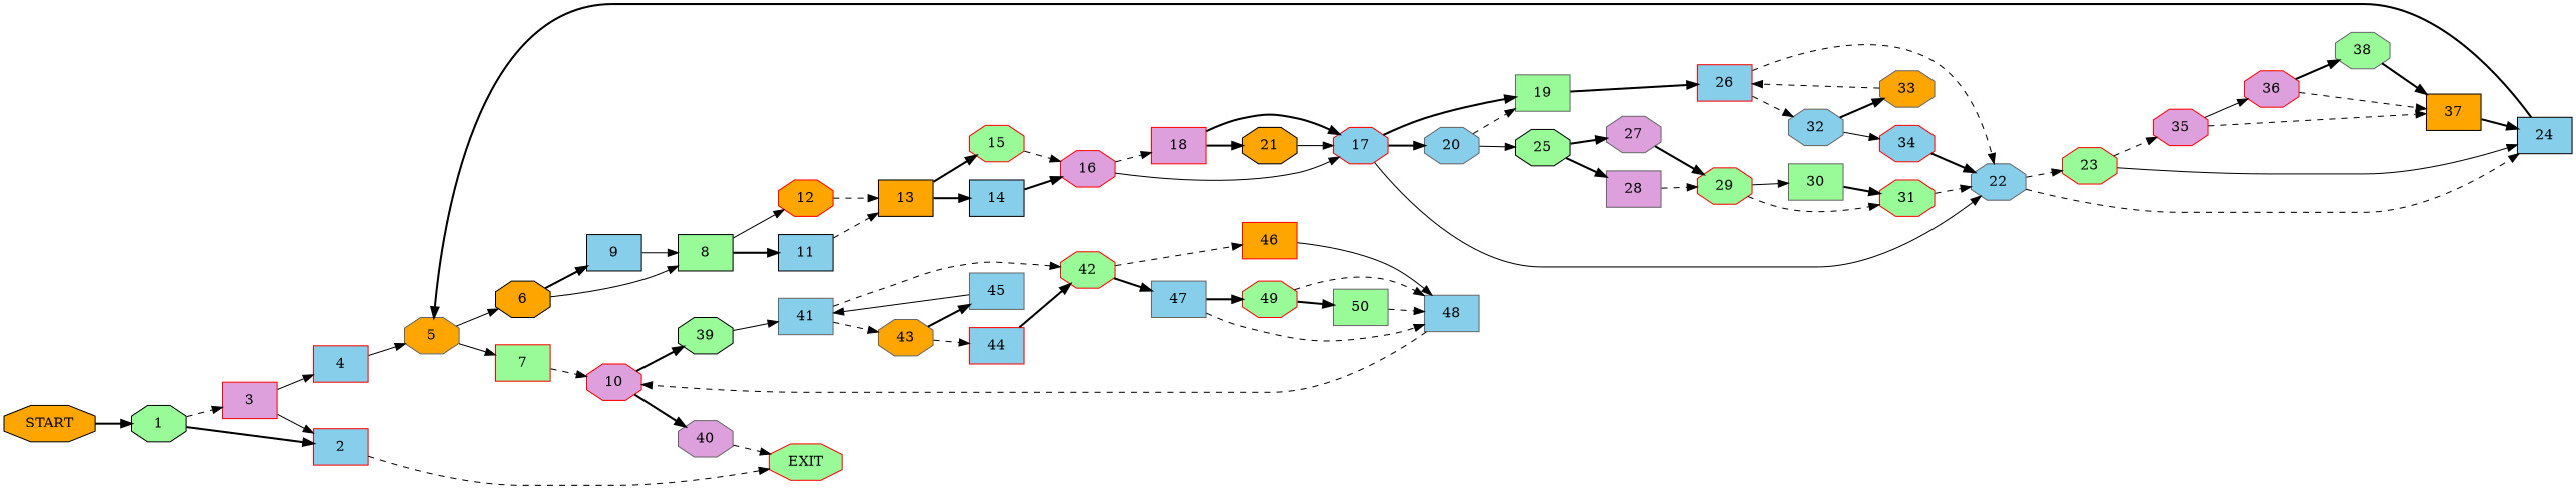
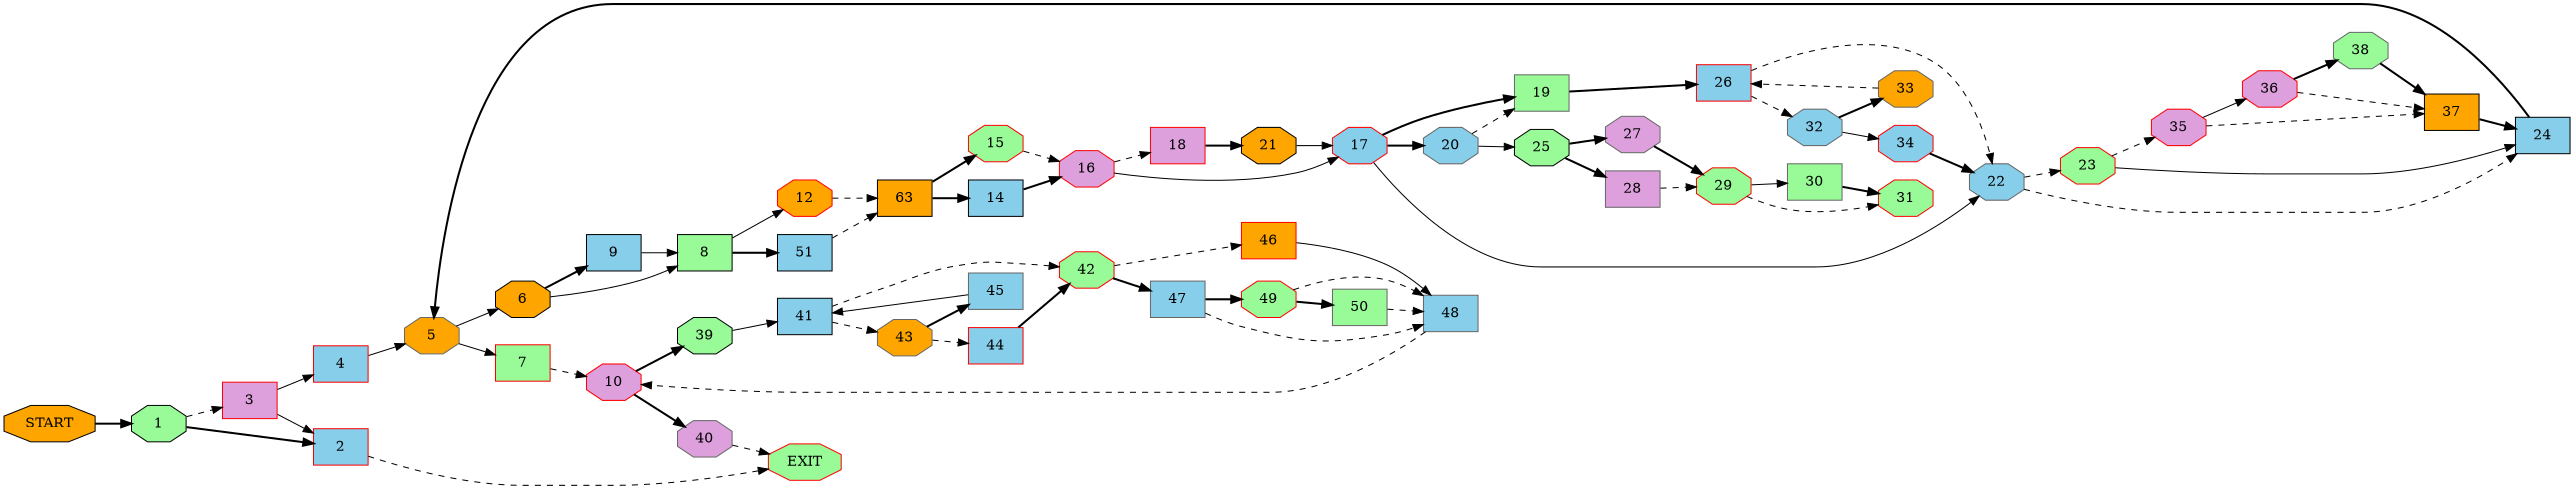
  digraph {
    rankdir=LR
    node [color=red fillcolor=skyblue shape=octagon style=filled]
    edge [style=bold]
    n1 [color=black fillcolor=orange label=START]
    1 [color=black fillcolor=palegreen]
    2 [shape=box]
    3 [fillcolor=plum shape=box]
    n5 [fillcolor=palegreen label=EXIT]
    4 [shape=box]
    5 [color=gray40 fillcolor=orange]
    6 [color=black fillcolor=orange]
    7 [fillcolor=palegreen shape=box]
    8 [color=black fillcolor=palegreen shape=box]
    9 [color=black shape=box]
    10 [fillcolor=plum]
-   11 [color=black shape=box]
+   11 [color=black shape=box label=51]
    12 [fillcolor=orange]
    39 [color=black fillcolor=palegreen]
    40 [color=gray40 fillcolor=plum]
-   13 [color=black fillcolor=orange shape=box]
-   41 [color=gray40 shape=box]
+   13 [color=black fillcolor=orange shape=box label=63]
+   41 [color=black shape=box]
    14 [color=black shape=box]
    15 [fillcolor=palegreen]
    16 [fillcolor=plum]
    17
    18 [fillcolor=plum shape=box]
    19 [color=gray40 fillcolor=palegreen shape=box]
    20 [color=gray40]
    22 [color=gray40]
    21 [color=black fillcolor=orange]
    26 [shape=box]
    25 [color=black fillcolor=palegreen]
    32 [color=gray40]
    27 [color=gray40 fillcolor=plum]
    28 [color=gray40 fillcolor=plum shape=box]
    23 [fillcolor=palegreen]
    24 [color=black shape=box]
    35 [fillcolor=plum]
    36 [fillcolor=plum]
    37 [color=black fillcolor=orange shape=box]
    29 [fillcolor=palegreen]
    33 [color=gray40 fillcolor=orange]
    34
    30 [color=gray40 fillcolor=palegreen shape=box]
    31 [fillcolor=palegreen]
    38 [color=gray40 fillcolor=palegreen]
    42 [fillcolor=palegreen]
    43 [color=gray40 fillcolor=orange]
    46 [fillcolor=orange shape=box]
    47 [color=gray40 shape=box]
    44 [shape=box]
    45 [color=gray40 shape=box]
    48 [color=gray40 shape=box]
    49 [fillcolor=palegreen]
    50 [color=gray40 fillcolor=palegreen shape=box]
    n1 -> 1
    1 -> 2
    1 -> 3 [style=dashed]
    2 -> n5 [style=dashed]
    3 -> 2 [style=solid]
    3 -> 4 [style=solid]
    4 -> 5 [style=solid]
    5 -> 6 [style=solid]
    5 -> 7 [style=solid]
    6 -> 8 [style=solid]
    6 -> 9
    7 -> 10 [style=dashed]
    8 -> 11
    8 -> 12 [style=solid]
    9 -> 8 [style=solid]
    10 -> 39
    10 -> 40
    11 -> 13 [style=dashed]
    12 -> 13 [style=dashed]
    39 -> 41 [style=solid]
    40 -> n5 [style=dashed]
    13 -> 14
    13 -> 15
    41 -> 42 [style=dashed]
    41 -> 43 [style=dashed]
    14 -> 16
    15 -> 16 [style=dashed]
    16 -> 17 [style=solid]
    16 -> 18 [style=dashed]
    17 -> 19
    17 -> 20
    17 -> 22 [style=solid]
-   18 -> 17
    18 -> 21
    19 -> 26
    20 -> 19 [style=dashed]
    20 -> 25 [style=solid]
    22 -> 23 [style=dashed]
    22 -> 24 [style=dashed]
    21 -> 17 [style=solid]
    26 -> 22 [style=dashed]
    26 -> 32 [style=dashed]
    25 -> 27
    25 -> 28
    32 -> 33
    32 -> 34 [style=solid]
    27 -> 29
    28 -> 29 [style=dashed]
    23 -> 24 [style=solid]
    23 -> 35 [style=dashed]
    24 -> 5
    35 -> 36 [style=solid]
    35 -> 37 [style=dashed]
    36 -> 37 [style=dashed]
    36 -> 38
    37 -> 24
    29 -> 30 [style=solid]
    29 -> 31 [style=dashed]
    33 -> 26 [style=dashed]
    34 -> 22
    30 -> 31
-   31 -> 22 [style=dashed]
    38 -> 37
    42 -> 46 [style=dashed]
    42 -> 47
    43 -> 44 [style=dashed]
    43 -> 45
    46 -> 48 [style=solid]
    47 -> 48 [style=dashed]
    47 -> 49
    44 -> 42
    45 -> 41 [style=solid]
    48 -> 10 [style=dashed]
    49 -> 48 [style=dashed]
    49 -> 50
    50 -> 48 [style=dashed]
  }
